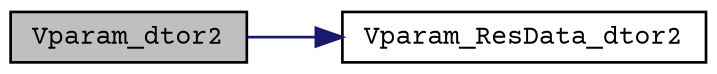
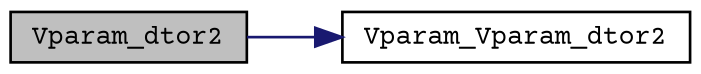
  digraph {
    rankdir=LR
    fontname="Courier Prime"
    node [color=black fontname="Courier Prime" fontsize=10 shape=record style=filled]
    n1 [fillcolor=grey75 fontcolor=black height=0.2 label=Vparam_dtor2 width=0.4]
-   n2 [fillcolor=white height=0.2 label=Vparam_ResData_dtor2 width=0.4]
+   n2 [fillcolor=white height=0.2 label=Vparam_Vparam_dtor2 width=0.4]
    n1 -> n2 [color=midnightblue fontname="Courier Prime" fontsize=10 labelfontname=FreeSans labelfontsize=10 style=solid]
  }
